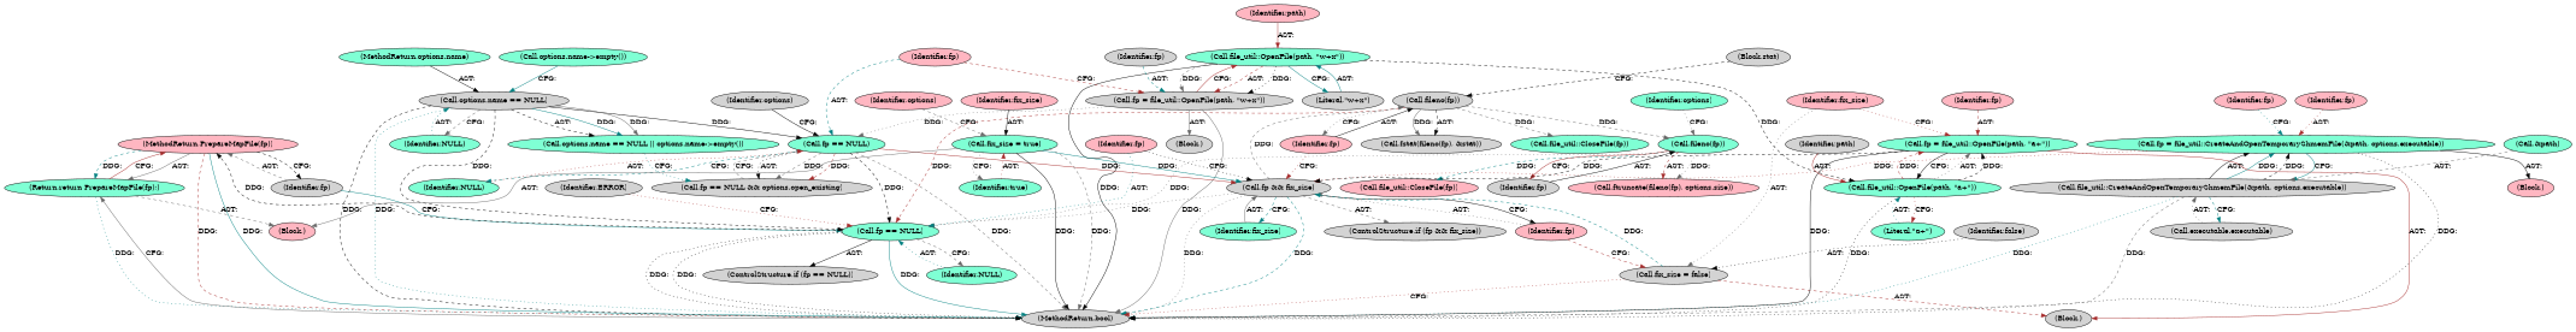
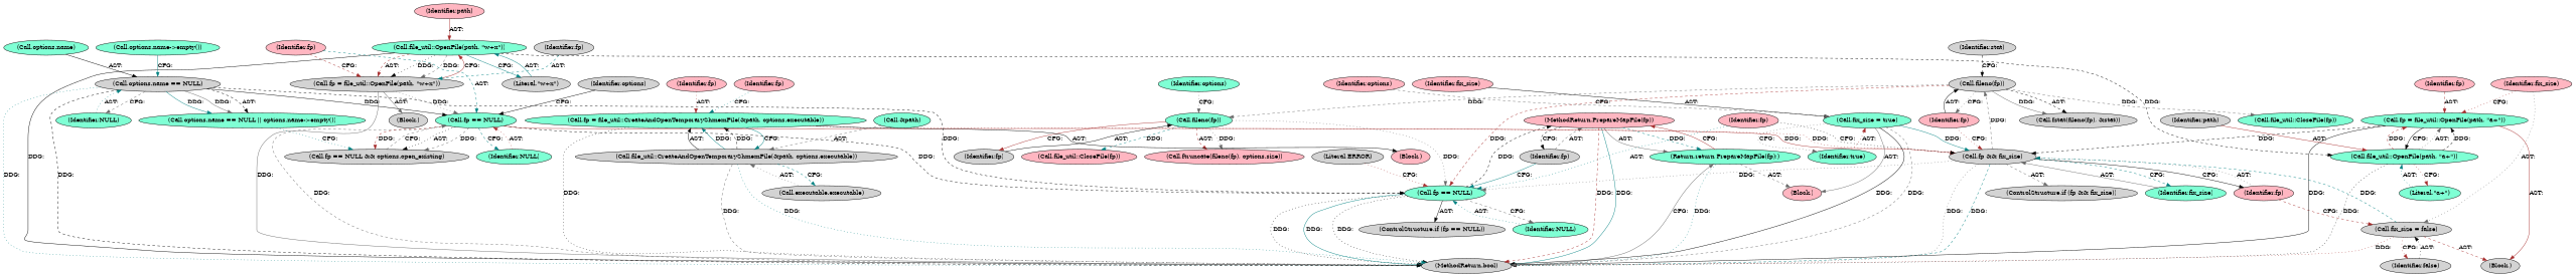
  digraph {
    node [fillcolor=lightgrey style=filled]
    edge [color=gray40 style=dashed]
    n1 [fillcolor=lightpink label="(MethodReturn,PrepareMapFile(fp))"]
    n2 [fillcolor=aquamarine label="(Return,return PrepareMapFile(fp);)"]
    n3 [label="(MethodReturn,bool)"]
    n4 [label="(Identifier,fp)"]
    n5 [fillcolor=lightpink label="(Block,)"]
    n6 [fillcolor=aquamarine label="(Call,fp == NULL)"]
    n7 [fillcolor=aquamarine label="(Identifier,NULL)"]
    n8 [label="(ControlStructure,if (fp == NULL))"]
    n9 [label="(Call,fileno(fp))"]
    n10 [fillcolor=aquamarine label="(Call,fileno(fp))"]
    n11 [label="(Call,fstat(fileno(fp), &stat))"]
    n12 [fillcolor=lightpink label="(Identifier,fp)"]
    n13 [fillcolor=aquamarine label="(Call,file_util::CloseFile(fp))"]
    n14 [fillcolor=lightpink label="(Call,file_util::CloseFile(fp))"]
    n15 [fillcolor=lightpink label="(Call,ftruncate(fileno(fp), options.size))"]
    n16 [label="(Identifier,fp)"]
    n17 [label="(Call,fp && fix_size)"]
    n18 [fillcolor=aquamarine label="(Identifier,fix_size)"]
    n19 [fillcolor=lightpink label="(Identifier,fp)"]
    n20 [label="(ControlStructure,if (fp && fix_size))"]
    n21 [label="(Call,fix_size = false)"]
    n22 [fillcolor=aquamarine label="(Call,fp = file_util::CreateAndOpenTemporaryShmemFile(&path, options.executable))"]
    n23 [label="(Call,file_util::CreateAndOpenTemporaryShmemFile(&path, options.executable))"]
    n24 [fillcolor=lightpink label="(Block,)"]
    n25 [label="(Call,executable.executable)"]
    n26 [fillcolor=aquamarine label="(Call,fp = file_util::OpenFile(path, \"a+\"))"]
    n27 [fillcolor=aquamarine label="(Call,file_util::OpenFile(path, \"a+\"))"]
    n28 [label="(Block,)"]
    n29 [fillcolor=aquamarine label="(Literal,\"a+\")"]
    n30 [fillcolor=aquamarine label="(Call,file_util::OpenFile(path, \"w+x\"))"]
    n31 [label="(Call,fp = file_util::OpenFile(path, \"w+x\"))"]
    n32 [label="(Literal,\"w+x\")"]
    n33 [fillcolor=aquamarine label="(Call,fp == NULL)"]
    n34 [label="(Block,)"]
    n35 [label="(Call,fp == NULL && options.open_existing)"]
    n36 [fillcolor=aquamarine label="(Identifier,NULL)"]
    n37 [label="(Call,options.name == NULL)"]
    n38 [fillcolor=aquamarine label="(Identifier,NULL)"]
    n39 [fillcolor=aquamarine label="(Call,options.name == NULL || options.name->empty())"]
    n40 [label="(Identifier,false)"]
    n41 [fillcolor=aquamarine label="(Call,fix_size = true)"]
    n42 [fillcolor=aquamarine label="(Identifier,true)"]
    n43 [fillcolor=lightpink label="(Identifier,path)"]
    n44 [fillcolor=lightpink label="(Identifier,fp)"]
    n45 [fillcolor=lightpink label="(Identifier,fp)"]
    n46 [fillcolor=aquamarine label="(Call,&path)"]
-   n47 [label="(Identifier,ERROR)"]
+   n47 [label="(Literal,ERROR)"]
    n48 [fillcolor=aquamarine label="(Identifier,options)"]
    n49 [fillcolor=lightpink label="(Identifier,fix_size)"]
    n50 [fillcolor=lightpink label="(Identifier,fix_size)"]
    n51 [fillcolor=lightpink label="(Identifier,fp)"]
    n52 [label="(Identifier,fp)"]
    n53 [label="(Identifier,path)"]
    n54 [fillcolor=lightpink label="(Identifier,fp)"]
    n55 [label="(Identifier,options)"]
-   n56 [fillcolor=aquamarine label="(MethodReturn,options.name)"]
-   n57 [label="(Block,stat)"]
+   n56 [fillcolor=aquamarine label="(Call,options.name)"]
+   n57 [label="(Identifier,stat)"]
    n58 [fillcolor=aquamarine label="(Call,options.name->empty())"]
    n59 [fillcolor=lightpink label="(Identifier,options)"]
    n60 [fillcolor=lightpink label="(Identifier,fp)"]
    n1 -> n2 [label="AST: " style=solid]
    n1 -> n2 [color=teal label="DDG: "]
    n1 -> n3 [color=brown label="DDG: "]
    n1 -> n3 [color=teal label="DDG: " style=solid]
    n1 -> n4 [color=black label="CFG: "]
    n2 -> n1 [color=brown label="CFG: " style=solid]
    n2 -> n3 [color=teal label="DDG: " style=dotted]
    n2 -> n5 [label="AST: "]
    n3 -> n2 [label="CFG: " style=solid]
    n4 -> n1 [label="AST: "]
    n4 -> n6 [color=teal label="CFG: " style=solid]
    n6 -> n1 [color=black label="DDG: "]
    n6 -> n3 [color=black label="DDG: " style=dotted]
    n6 -> n3 [color=teal label="DDG: " style=solid]
    n6 -> n3 [color=black label="DDG: " style=dotted]
    n6 -> n7 [label="CFG: "]
    n6 -> n8 [color=black label="AST: " style=solid]
    n7 -> n6 [color=teal label="AST: " style=dotted]
    n9 -> n6 [color=brown label="DDG: "]
    n9 -> n10 [label="DDG: "]
    n9 -> n11 [color=black label="AST: "]
    n9 -> n11 [label="DDG: " style=solid]
    n9 -> n12 [label="CFG: " style=dotted]
    n9 -> n13 [label="DDG: "]
    n10 -> n6 [label="DDG: " style=dotted]
    n10 -> n14 [color=teal label="DDG: "]
    n10 -> n15 [color=brown label="AST: "]
    n10 -> n15 [label="DDG: " style=dotted]
    n10 -> n16 [color=brown label="CFG: " style=solid]
    n12 -> n9 [color=black label="AST: " style=solid]
    n12 -> n17 [color=brown label="CFG: " style=dotted]
    n16 -> n10 [color=black label="AST: " style=solid]
    n17 -> n3 [label="DDG: " style=dotted]
    n17 -> n3 [color=teal label="DDG: "]
    n17 -> n6 [label="DDG: " style=dotted]
    n17 -> n9 [label="DDG: "]
    n17 -> n18 [color=teal label="CFG: "]
    n17 -> n19 [color=black label="CFG: " style=solid]
    n17 -> n20 [label="AST: "]
    n18 -> n17 [label="AST: " style=solid]
    n19 -> n17 [label="AST: " style=dotted]
    n19 -> n21 [color=brown label="CFG: "]
-   n21 -> n3 [color=brown label="CFG: " style=dotted]
+   n21 -> n3 [color=brown label="DDG: " style=dotted]
    n21 -> n17 [color=teal label="DDG: "]
    n21 -> n28 [color=brown label="AST: "]
+   n21 -> n40 [color=brown label="CFG: " style=dotted]
    n22 -> n3 [color=black label="DDG: " style=dotted]
    n22 -> n17 [color=brown label="DDG: " style=dotted]
    n22 -> n23 [color=teal label="CFG: " style=solid]
    n22 -> n24 [color=black label="AST: " style=solid]
    n23 -> n3 [label="DDG: "]
    n23 -> n3 [color=teal label="DDG: " style=dotted]
    n23 -> n22 [color=black label="AST: " style=solid]
    n23 -> n22 [color=teal label="DDG: " style=solid]
    n23 -> n22 [color=black label="DDG: "]
    n23 -> n25 [color=teal label="CFG: "]
    n25 -> n23 [label="AST: " style=dotted]
    n26 -> n3 [color=black label="DDG: " style=solid]
    n26 -> n17 [color=black label="DDG: "]
    n26 -> n27 [color=black label="CFG: " style=solid]
    n26 -> n28 [color=brown label="AST: " style=solid]
    n27 -> n3 [color=black label="DDG: " style=dotted]
    n27 -> n26 [label="AST: " style=dotted]
    n27 -> n26 [color=black label="DDG: "]
    n27 -> n26 [color=brown label="DDG: "]
    n27 -> n29 [color=brown label="CFG: " style=dotted]
    n29 -> n27 [color=teal label="AST: " style=dotted]
    n30 -> n3 [color=black label="DDG: " style=solid]
    n30 -> n27 [color=black label="DDG: "]
    n30 -> n31 [color=brown label="AST: "]
    n30 -> n31 [color=black label="DDG: " style=dotted]
    n30 -> n31 [label="DDG: "]
    n30 -> n32 [color=teal label="CFG: " style=solid]
    n31 -> n3 [label="DDG: " style=solid]
    n31 -> n30 [color=brown label="CFG: " style=solid]
    n31 -> n33 [label="DDG: " style=dotted]
    n31 -> n34 [label="AST: " style=solid]
    n32 -> n30 [color=teal label="AST: " style=solid]
    n33 -> n3 [label="DDG: "]
    n33 -> n6 [color=black label="DDG: "]
    n33 -> n17 [color=brown label="DDG: " style=solid]
    n33 -> n35 [color=black label="AST: " style=dotted]
    n33 -> n35 [label="DDG: "]
    n33 -> n35 [color=brown label="DDG: "]
    n33 -> n36 [color=teal label="CFG: "]
    n35 -> n33 [label="CFG: "]
    n36 -> n33 [color=brown label="AST: " style=dotted]
    n37 -> n3 [color=teal label="DDG: " style=dotted]
    n37 -> n3 [color=black label="DDG: "]
    n37 -> n6 [color=black label="DDG: "]
    n37 -> n33 [color=black label="DDG: " style=solid]
    n37 -> n38 [label="CFG: "]
    n37 -> n39 [color=black label="AST: "]
    n37 -> n39 [color=teal label="DDG: " style=solid]
    n37 -> n39 [label="DDG: " style=solid]
    n38 -> n37 [color=teal label="AST: " style=dotted]
    n39 -> n35 [color=teal label="CFG: " style=dotted]
    n40 -> n21 [color=black label="AST: " style=dotted]
    n41 -> n3 [color=black label="DDG: " style=solid]
    n41 -> n3 [label="DDG: "]
    n41 -> n5 [label="AST: " style=solid]
    n41 -> n17 [color=teal label="DDG: " style=solid]
    n41 -> n42 [label="CFG: " style=dotted]
    n42 -> n41 [color=brown label="AST: " style=dotted]
    n43 -> n30 [color=brown label="AST: " style=solid]
    n44 -> n22 [color=teal label="CFG: " style=dotted]
    n45 -> n31 [color=brown label="CFG: "]
    n45 -> n33 [color=teal label="AST: "]
    n46 -> n23 [label="AST: "]
    n47 -> n6 [color=brown label="CFG: " style=dotted]
    n48 -> n10 [label="CFG: " style=dotted]
    n49 -> n41 [color=black label="AST: " style=solid]
    n50 -> n21 [label="AST: " style=dotted]
    n50 -> n26 [color=brown label="CFG: " style=dotted]
    n51 -> n6 [color=teal label="AST: " style=dotted]
    n51 -> n17 [color=black label="CFG: " style=dotted]
    n52 -> n31 [color=teal label="AST: "]
    n53 -> n27 [color=brown label="AST: " style=solid]
    n54 -> n22 [color=brown label="AST: " style=dotted]
    n55 -> n33 [color=black label="CFG: " style=solid]
    n56 -> n37 [color=black label="AST: " style=solid]
    n57 -> n9 [color=black label="CFG: "]
    n58 -> n37 [color=teal label="CFG: " style=solid]
    n59 -> n41 [label="CFG: "]
    n60 -> n26 [color=brown label="AST: "]
  }
